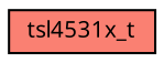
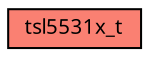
  digraph {
    rankdir=LR
    fontname="Noto Sans"
-   n1 [color=black fillcolor=salmon fontname="Noto Sans" fontsize=10 height=0.2 label=tsl4531x_t shape=record style=filled width=0.4]
+   n1 [color=black fillcolor=salmon fontname="Noto Sans" fontsize=10 height=0.2 label=tsl5531x_t shape=record style=filled width=0.4]
  }
